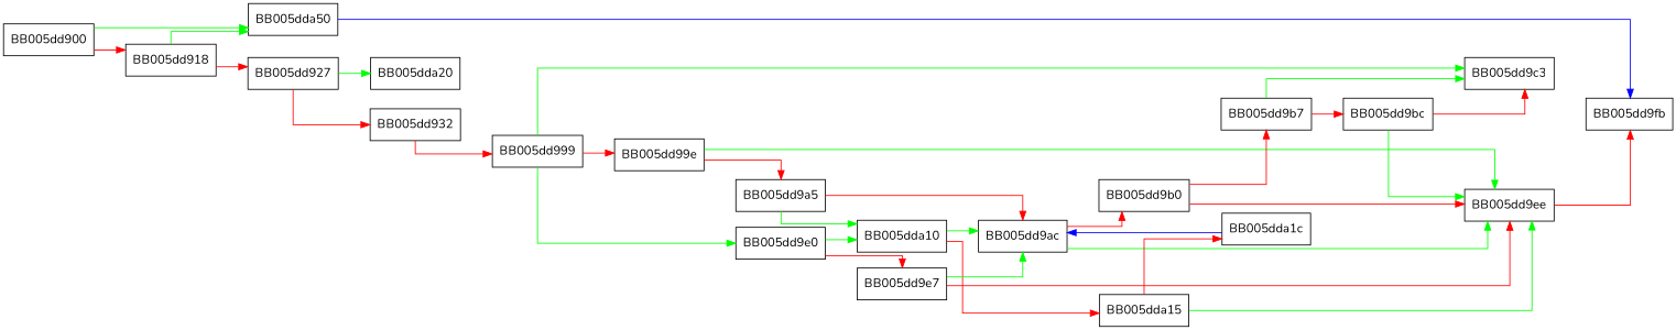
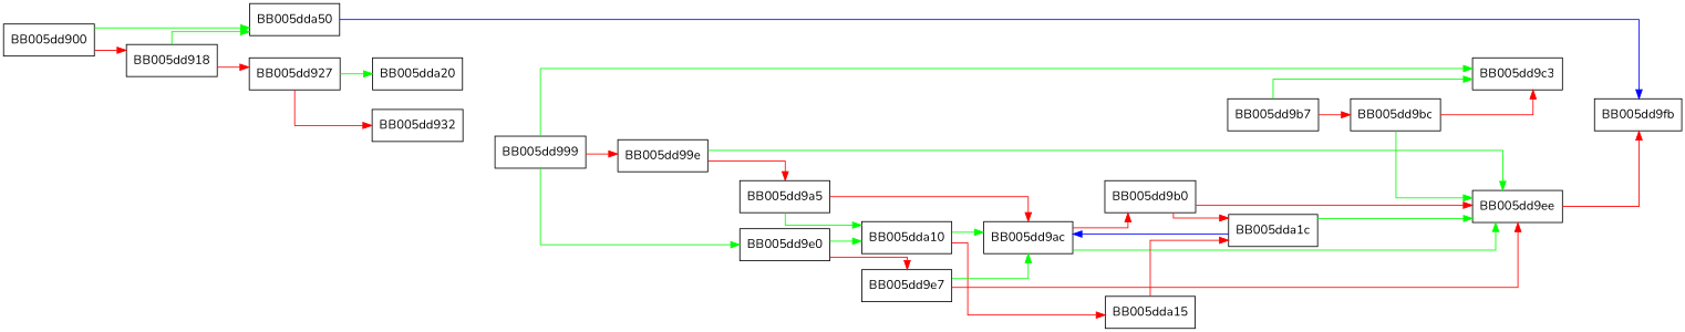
  digraph {
    fontname=Nunito
    rankdir=LR
    splines=ortho
    node [fontname=Nunito shape=box]
    edge [color=red fontname=Nunito]
    BB005dd900
    BB005dda50
    BB005dd918
    BB005dd9fb
    BB005dd927
    BB005dda20
    BB005dd932
    BB005dd999
    BB005dd9c3
    BB005dd9e0
    BB005dd99e
    BB005dda10
    BB005dd9e7
    BB005dd9ee
    BB005dd9a5
    BB005dd9ac
    BB005dda15
    BB005dd9b0
    BB005dda1c
    BB005dd9b7
    BB005dd9bc
    BB005dd900 -> BB005dda50 [color=green]
    BB005dd900 -> BB005dd918
    BB005dda50 -> BB005dd9fb [color=blue]
    BB005dd918 -> BB005dda50 [color=green]
    BB005dd918 -> BB005dd927
    BB005dd927 -> BB005dda20 [color=green]
    BB005dd927 -> BB005dd932
-   BB005dd932 -> BB005dd999
    BB005dd999 -> BB005dd9c3 [color=green]
    BB005dd999 -> BB005dd9e0 [color=green]
    BB005dd999 -> BB005dd99e
    BB005dd9e0 -> BB005dda10 [color=green]
    BB005dd9e0 -> BB005dd9e7
    BB005dd99e -> BB005dd9ee [color=green]
    BB005dd99e -> BB005dd9a5
    BB005dda10 -> BB005dd9ac [color=green]
    BB005dda10 -> BB005dda15
    BB005dd9e7 -> BB005dd9ee
    BB005dd9e7 -> BB005dd9ac [color=green]
    BB005dd9ee -> BB005dd9fb
    BB005dd9a5 -> BB005dda10 [color=green]
    BB005dd9a5 -> BB005dd9ac
    BB005dd9ac -> BB005dd9ee [color=green]
    BB005dd9ac -> BB005dd9b0
-   BB005dda15 -> BB005dd9ee [color=green]
+   BB005dda1c -> BB005dd9ee [color=green]
    BB005dda15 -> BB005dda1c
    BB005dd9b0 -> BB005dd9ee
-   BB005dd9b0 -> BB005dd9b7
+   BB005dd9b0 -> BB005dda1c
    BB005dda1c -> BB005dd9ac [color=blue]
    BB005dd9b7 -> BB005dd9c3 [color=green]
    BB005dd9b7 -> BB005dd9bc
    BB005dd9bc -> BB005dd9c3
    BB005dd9bc -> BB005dd9ee [color=green]
  }
